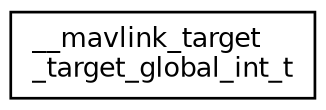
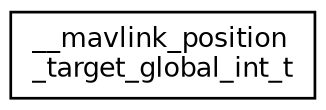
  digraph {
    rankdir=LR
-   n1 [color=black fillcolor=white fontname=Helvetica fontsize=10 height=0.2 label="__mavlink_target\l_target_global_int_t" shape=record style=filled width=0.4]
+   n1 [color=black fillcolor=white fontname=Helvetica fontsize=10 height=0.2 label="__mavlink_position\l_target_global_int_t" shape=record style=filled width=0.4]
  }
